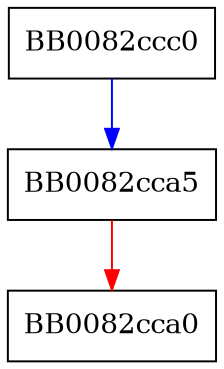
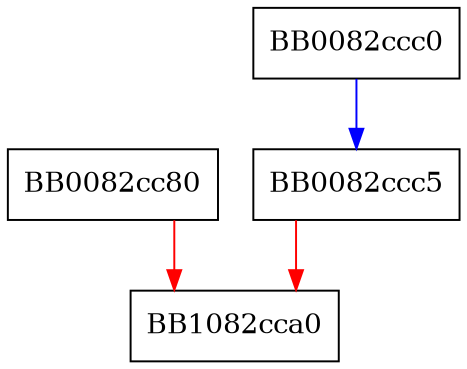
  digraph {
    splines=ortho
    node [shape=box]
    edge [color=red]
-   BB0082cca0
+   BB0082cc80
+   BB0082cca0 [label=BB1082cca0]
    BB0082ccc0
-   BB0082cca5
+   BB0082cca5 [label=BB0082ccc5]
+   BB0082cc80 -> BB0082cca0
    BB0082ccc0 -> BB0082cca5 [color=blue]
    BB0082cca5 -> BB0082cca0
  }
